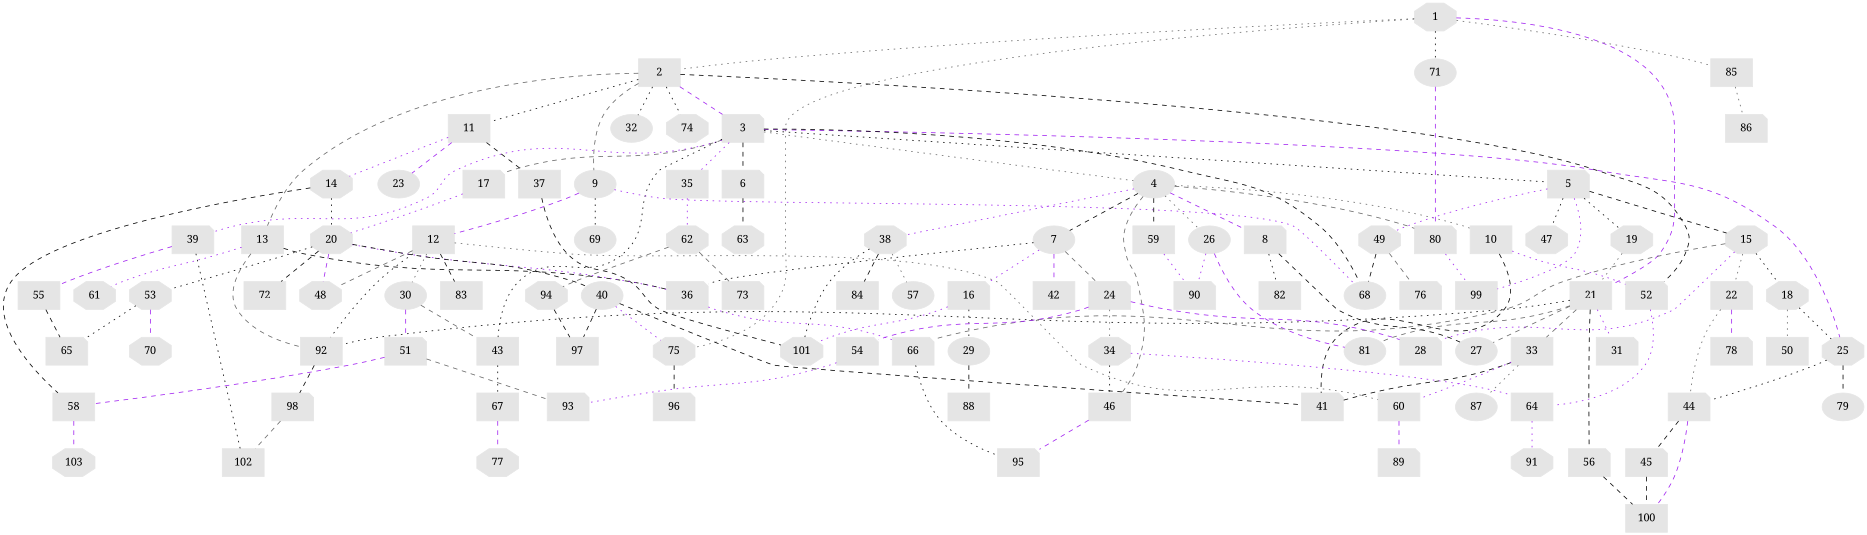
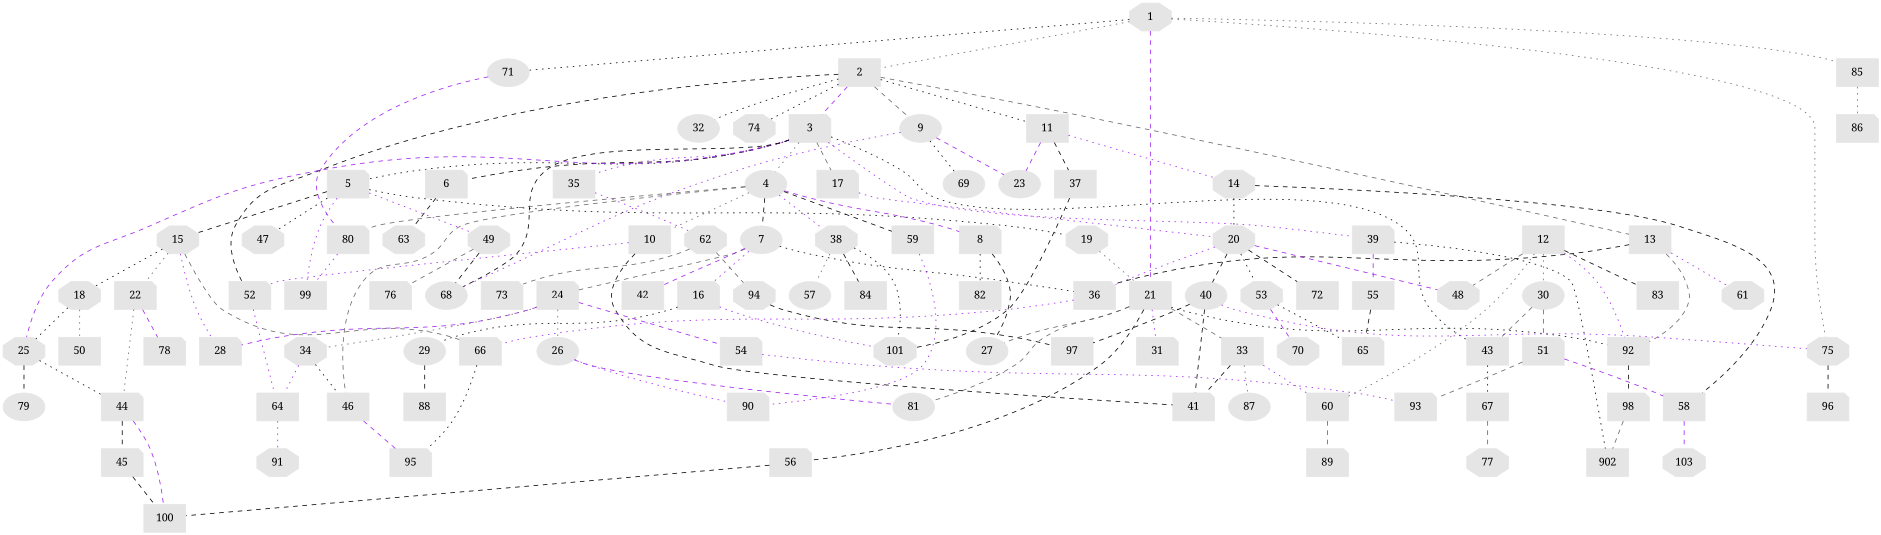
  graph {
    fontname="Noto Serif"
    node [color=gray90 fontname="Noto Serif" shape=note style=filled]
    edge [color=black fontname="Noto Serif" style=dashed]
    1 [shape=octagon]
    2 [shape=box]
    21 [shape=box]
    71 [shape=ellipse]
    75 [shape=octagon]
    85 [shape=box]
    3
    9 [shape=ellipse]
    11 [shape=box]
    13 [shape=box]
    32 [shape=ellipse]
    52
    74 [shape=octagon]
    27 [shape=ellipse]
    92 [shape=box]
    31
    33 [shape=box]
    56
    81 [shape=ellipse]
    80
    96
    86
    4 [shape=ellipse]
    5
    6
    17
    25 [shape=octagon]
    35 [shape=box]
    39
    43 [shape=box]
    68 [shape=ellipse]
    12 [shape=box]
    69 [shape=ellipse]
    14 [shape=octagon]
    23 [shape=ellipse]
    37 [shape=box]
    36
    61 [shape=octagon]
    64 [shape=box]
    7 [shape=ellipse]
    8
    10 [shape=box]
    26 [shape=ellipse]
    38 [shape=octagon]
    46 [shape=box]
    59 [shape=box]
    15 [shape=octagon]
    19 [shape=octagon]
    47 [shape=octagon]
    49 [shape=octagon]
    99 [shape=box]
    63 [shape=octagon]
    20 [shape=octagon]
    44
    79 [shape=ellipse]
    62 [shape=octagon]
    55 [shape=box]
-   102 [shape=box]
+   102 [shape=box label=902]
    67 [shape=box]
    16
    24
    42 [shape=box]
    82 [shape=box]
    41
    90
    101 [shape=octagon]
    57 [shape=ellipse]
    84 [shape=box]
    95
    18 [shape=octagon]
    22
    28
    66
    76
    29 [shape=ellipse]
    34 [shape=octagon]
    54
    30 [shape=ellipse]
    48 [shape=octagon]
    60 [shape=box]
    83 [shape=box]
    58 [shape=box]
    51
    89
    98
    40 [shape=ellipse]
    53 [shape=octagon]
    72 [shape=box]
    103 [shape=octagon]
    50 [shape=box]
    78
    88 [shape=box]
    97 [shape=box]
    65
    70 [shape=octagon]
    87 [shape=ellipse]
    100 [shape=box]
    45
    93
    91 [shape=octagon]
    73
    94 [shape=octagon]
    77 [shape=octagon]
    1 -- 2 [color=gray40 style=dotted]
    1 -- 21 [color=purple]
    1 -- 71 [style=dotted]
    1 -- 75 [color=gray40 style=dotted]
    1 -- 85 [color=gray40 style=dotted]
    2 -- 3 [color=purple]
    2 -- 9 [color=gray40]
    2 -- 11 [style=dotted]
    2 -- 13 [color=gray40]
    2 -- 32 [style=dotted]
    2 -- 52
    2 -- 74 [style=dotted]
    21 -- 27 [color=gray40]
    21 -- 92 [style=dotted]
    21 -- 31 [color=purple style=dotted]
    21 -- 33 [color=gray40]
    21 -- 56
    21 -- 81 [color=gray40]
    71 -- 80 [color=purple]
    75 -- 96
    85 -- 86 [color=gray40 style=dotted]
    3 -- 4 [color=gray40 style=dotted]
    3 -- 5 [style=dotted]
    3 -- 6
    3 -- 17 [color=gray40]
    3 -- 25 [color=purple]
    3 -- 35 [color=purple style=dotted]
    3 -- 39 [color=purple style=dotted]
    3 -- 43 [style=dotted]
    3 -- 68
    9 -- 68 [color=purple style=dotted]
-   9 -- 12 [color=purple]
+   9 -- 23 [color=purple]
    9 -- 69 [style=dotted]
    11 -- 14 [color=purple style=dotted]
    11 -- 23 [color=purple]
    11 -- 37
    13 -- 92 [color=gray40]
    13 -- 36
    13 -- 61 [color=purple style=dotted]
    52 -- 64 [color=purple style=dotted]
    92 -- 98
    33 -- 41
    33 -- 60 [color=purple style=dotted]
    33 -- 87 [color=gray40 style=dotted]
    56 -- 100
    80 -- 99 [color=purple style=dotted]
    4 -- 80 [color=gray40]
    4 -- 7
    4 -- 8 [color=purple]
    4 -- 10 [color=gray40 style=dotted]
-   4 -- 26 [color=gray40 style=dotted]
+   24 -- 26 [color=gray40 style=dotted]
    4 -- 38 [color=purple style=dotted]
    4 -- 46 [color=gray40]
    4 -- 59
    5 -- 15
    5 -- 19 [style=dotted]
    5 -- 47 [style=dotted]
    5 -- 49 [color=purple style=dotted]
    5 -- 99 [color=purple style=dotted]
    6 -- 63
    17 -- 20 [color=purple style=dotted]
    25 -- 44 [style=dotted]
    25 -- 79
    35 -- 62 [color=purple style=dotted]
    39 -- 55 [color=purple]
    39 -- 102 [style=dotted]
    43 -- 67 [style=dotted]
-   12 -- 92 [style=dotted]
+   12 -- 92 [color=purple style=dotted]
    12 -- 30 [color=gray40 style=dotted]
    12 -- 48 [color=gray40]
    12 -- 60 [color=gray40 style=dotted]
    12 -- 83
    14 -- 20 [style=dotted]
    14 -- 58
    37 -- 101
    36 -- 66 [color=purple style=dotted]
    64 -- 91 [color=purple style=dotted]
    7 -- 36 [style=dotted]
    7 -- 16 [color=purple style=dotted]
    7 -- 24 [color=gray40]
    7 -- 42 [color=purple]
    8 -- 27
    8 -- 82 [style=dotted]
    10 -- 52 [color=purple style=dotted]
    10 -- 41
    26 -- 81 [color=purple]
    26 -- 90 [color=purple style=dotted]
    38 -- 101 [style=dotted]
    38 -- 57 [color=gray40 style=dotted]
    38 -- 84
    46 -- 95 [color=purple]
    59 -- 90 [color=purple style=dotted]
    15 -- 18 [style=dotted]
    15 -- 22 [color=gray40 style=dotted]
    15 -- 28 [color=purple style=dotted]
    15 -- 66 [color=gray40]
    19 -- 21 [color=gray40 style=dotted]
    49 -- 68
    49 -- 76 [color=gray40]
    20 -- 36 [color=purple style=dotted]
    20 -- 48 [color=purple]
    20 -- 40
    20 -- 53 [style=dotted]
    20 -- 72
    44 -- 100 [color=purple]
    44 -- 45
    62 -- 73 [color=gray40]
    62 -- 94 [color=gray40]
    55 -- 65
    67 -- 77 [color=purple]
    16 -- 101 [color=purple style=dotted]
    16 -- 29 [style=dotted]
    24 -- 28 [color=purple]
    24 -- 34 [color=gray40 style=dotted]
    24 -- 54 [color=purple]
    18 -- 25 [style=dotted]
    18 -- 50 [color=gray40 style=dotted]
    22 -- 44 [color=gray40 style=dotted]
    22 -- 78 [color=purple]
    66 -- 95 [style=dotted]
    29 -- 88
    34 -- 64 [color=purple style=dotted]
    34 -- 46 [style=dotted]
    54 -- 93 [color=purple style=dotted]
    30 -- 43 [color=gray40]
    30 -- 51 [color=purple]
    60 -- 89 [color=purple]
    58 -- 103 [color=purple]
    51 -- 58 [color=purple]
    51 -- 93 [color=gray40]
    98 -- 102 [color=gray40]
    40 -- 75 [color=purple style=dotted]
    40 -- 41
    40 -- 97
    53 -- 65 [style=dotted]
    53 -- 70 [color=purple]
    45 -- 100
    94 -- 97
  }
